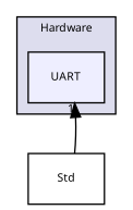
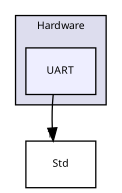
  digraph {
    compound=true
    node [fontname=Sans fontsize=8 shape=box]
    n1 [fillcolor="#eeeeff" label=UART pencolor=black style=filled]
    n2 [label=Std]
    subgraph cluster_1 {
      bgcolor="#ddddee"
      fontname=Sans
      fontsize=8
      label=Hardware
      pencolor=black
      n1
    }
-   n2 -> n1 [headlabel=1 labeldistance=1.5 labelfontname=Sans labelfontsize=8]
+   n1 -> n2 [headlabel=1 labeldistance=1.5 labelfontname=Sans labelfontsize=8]
  }
